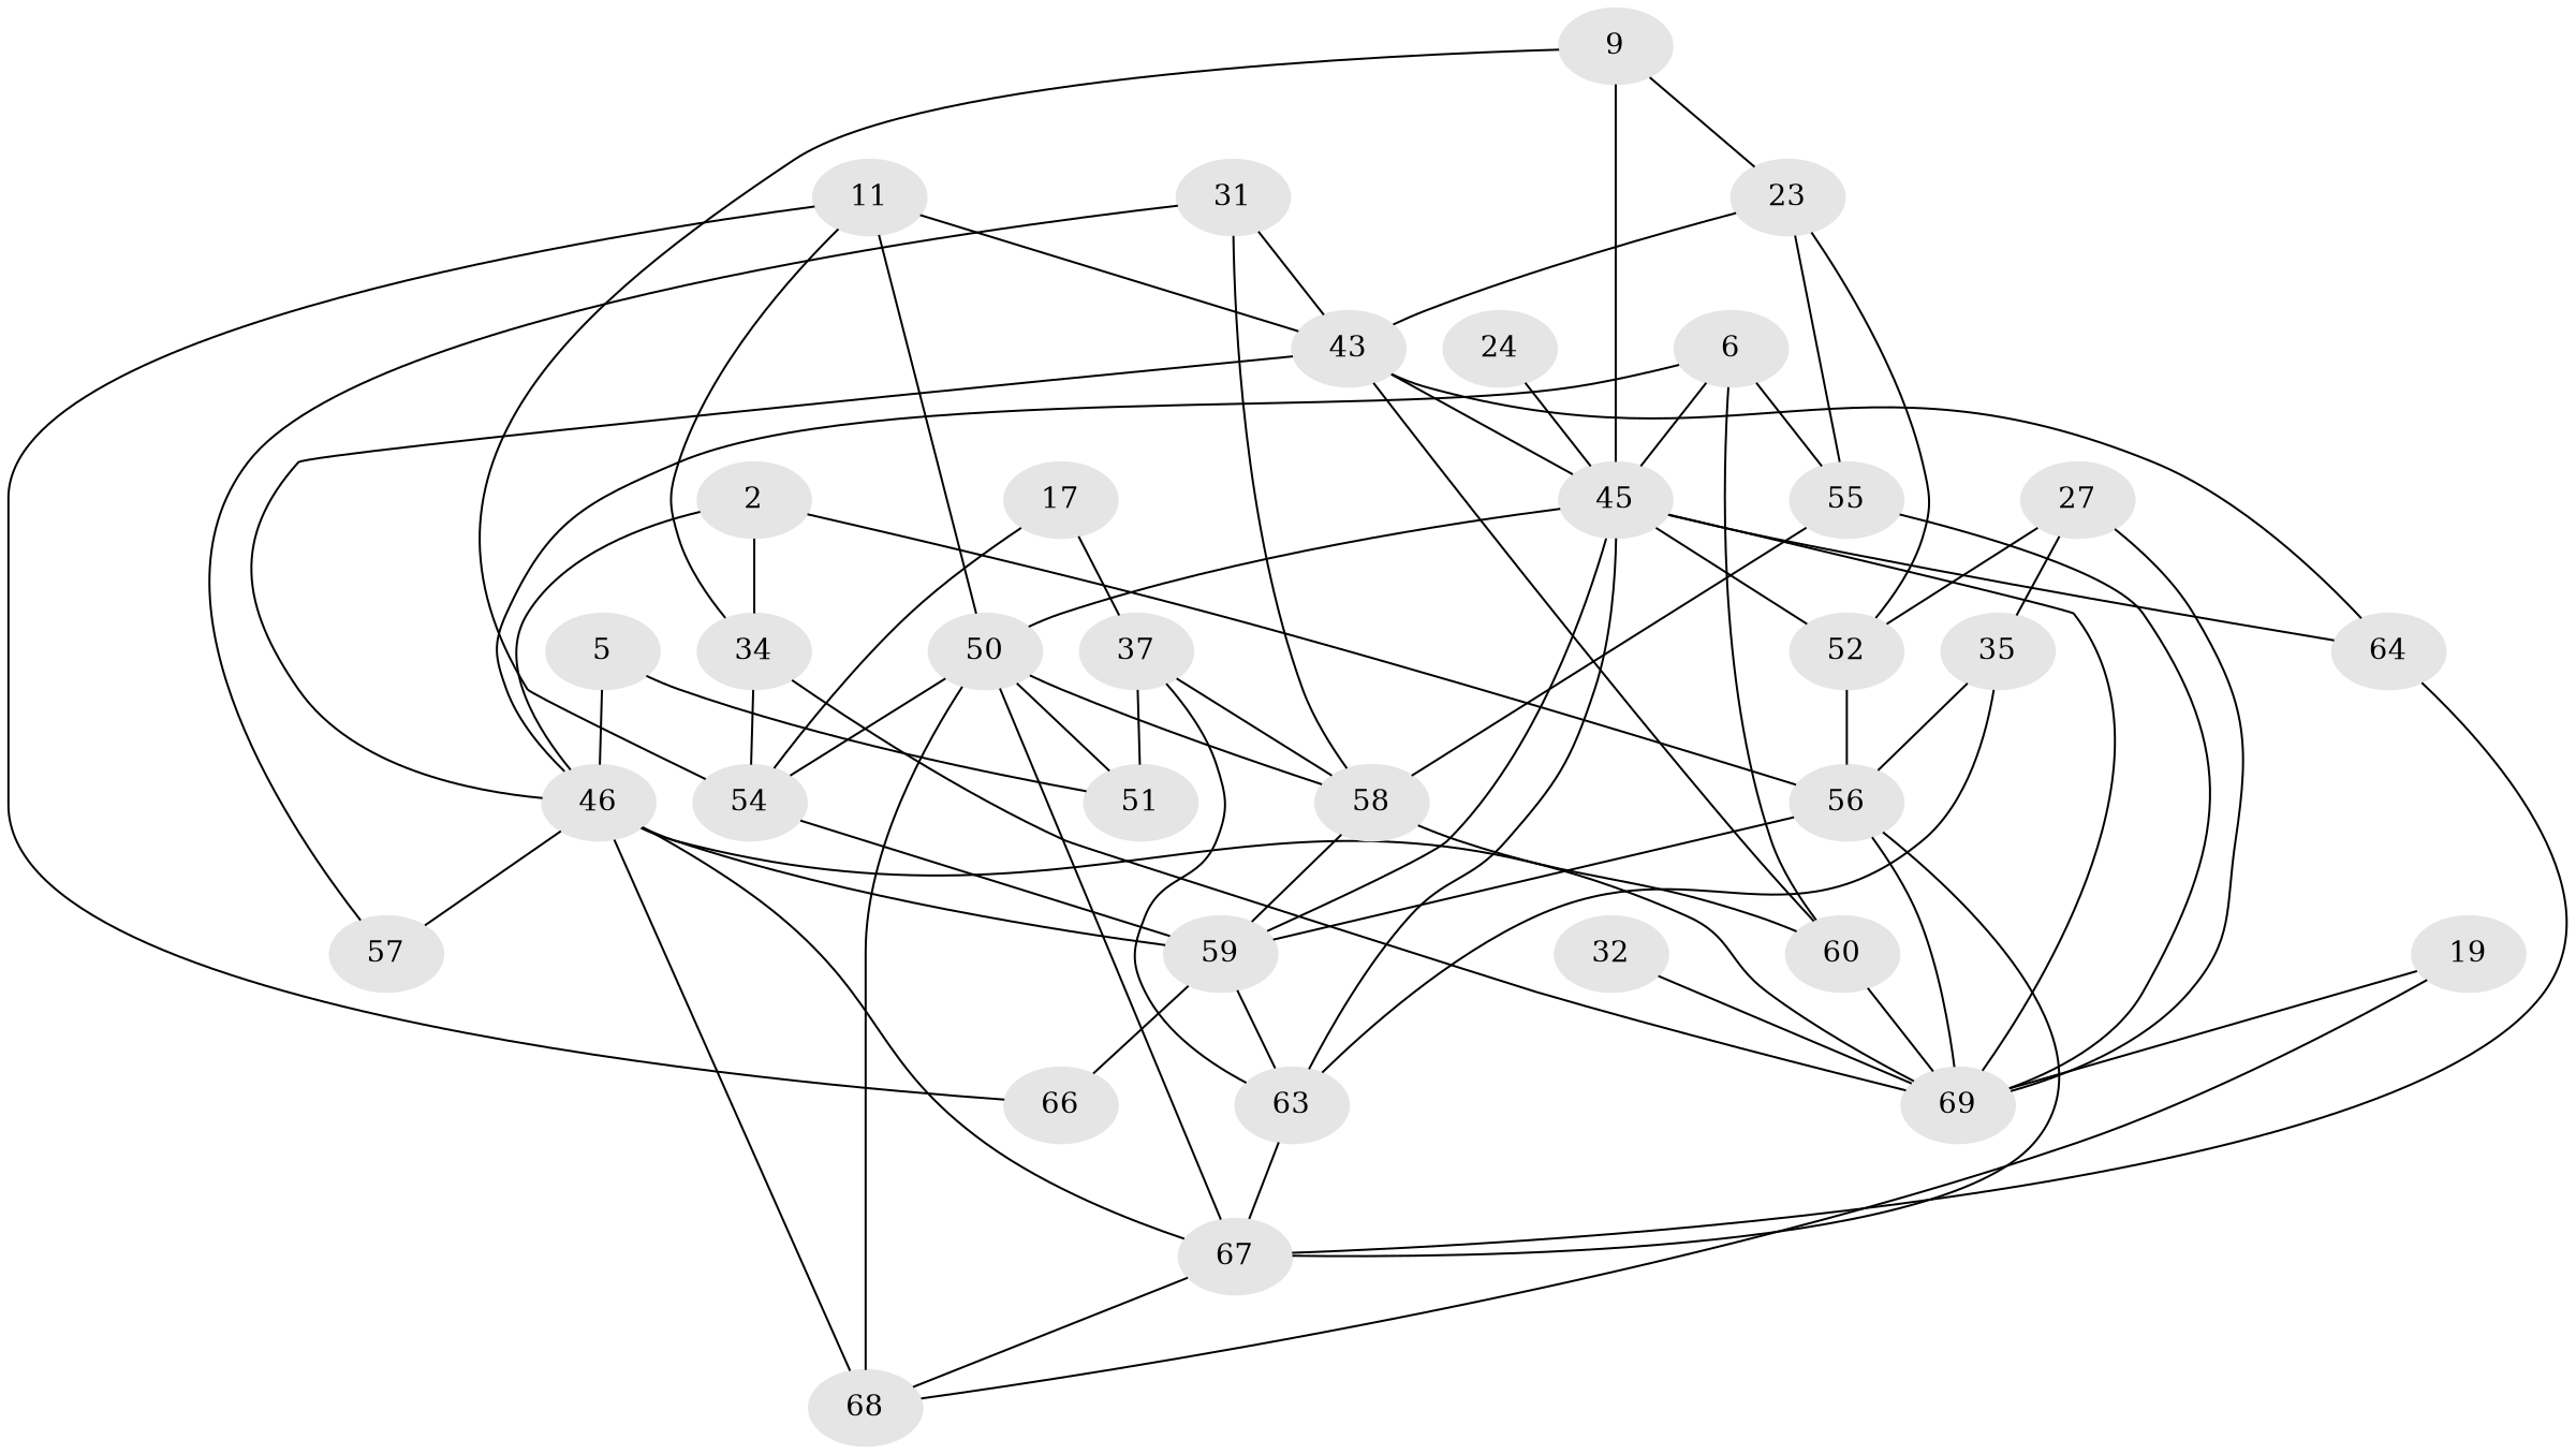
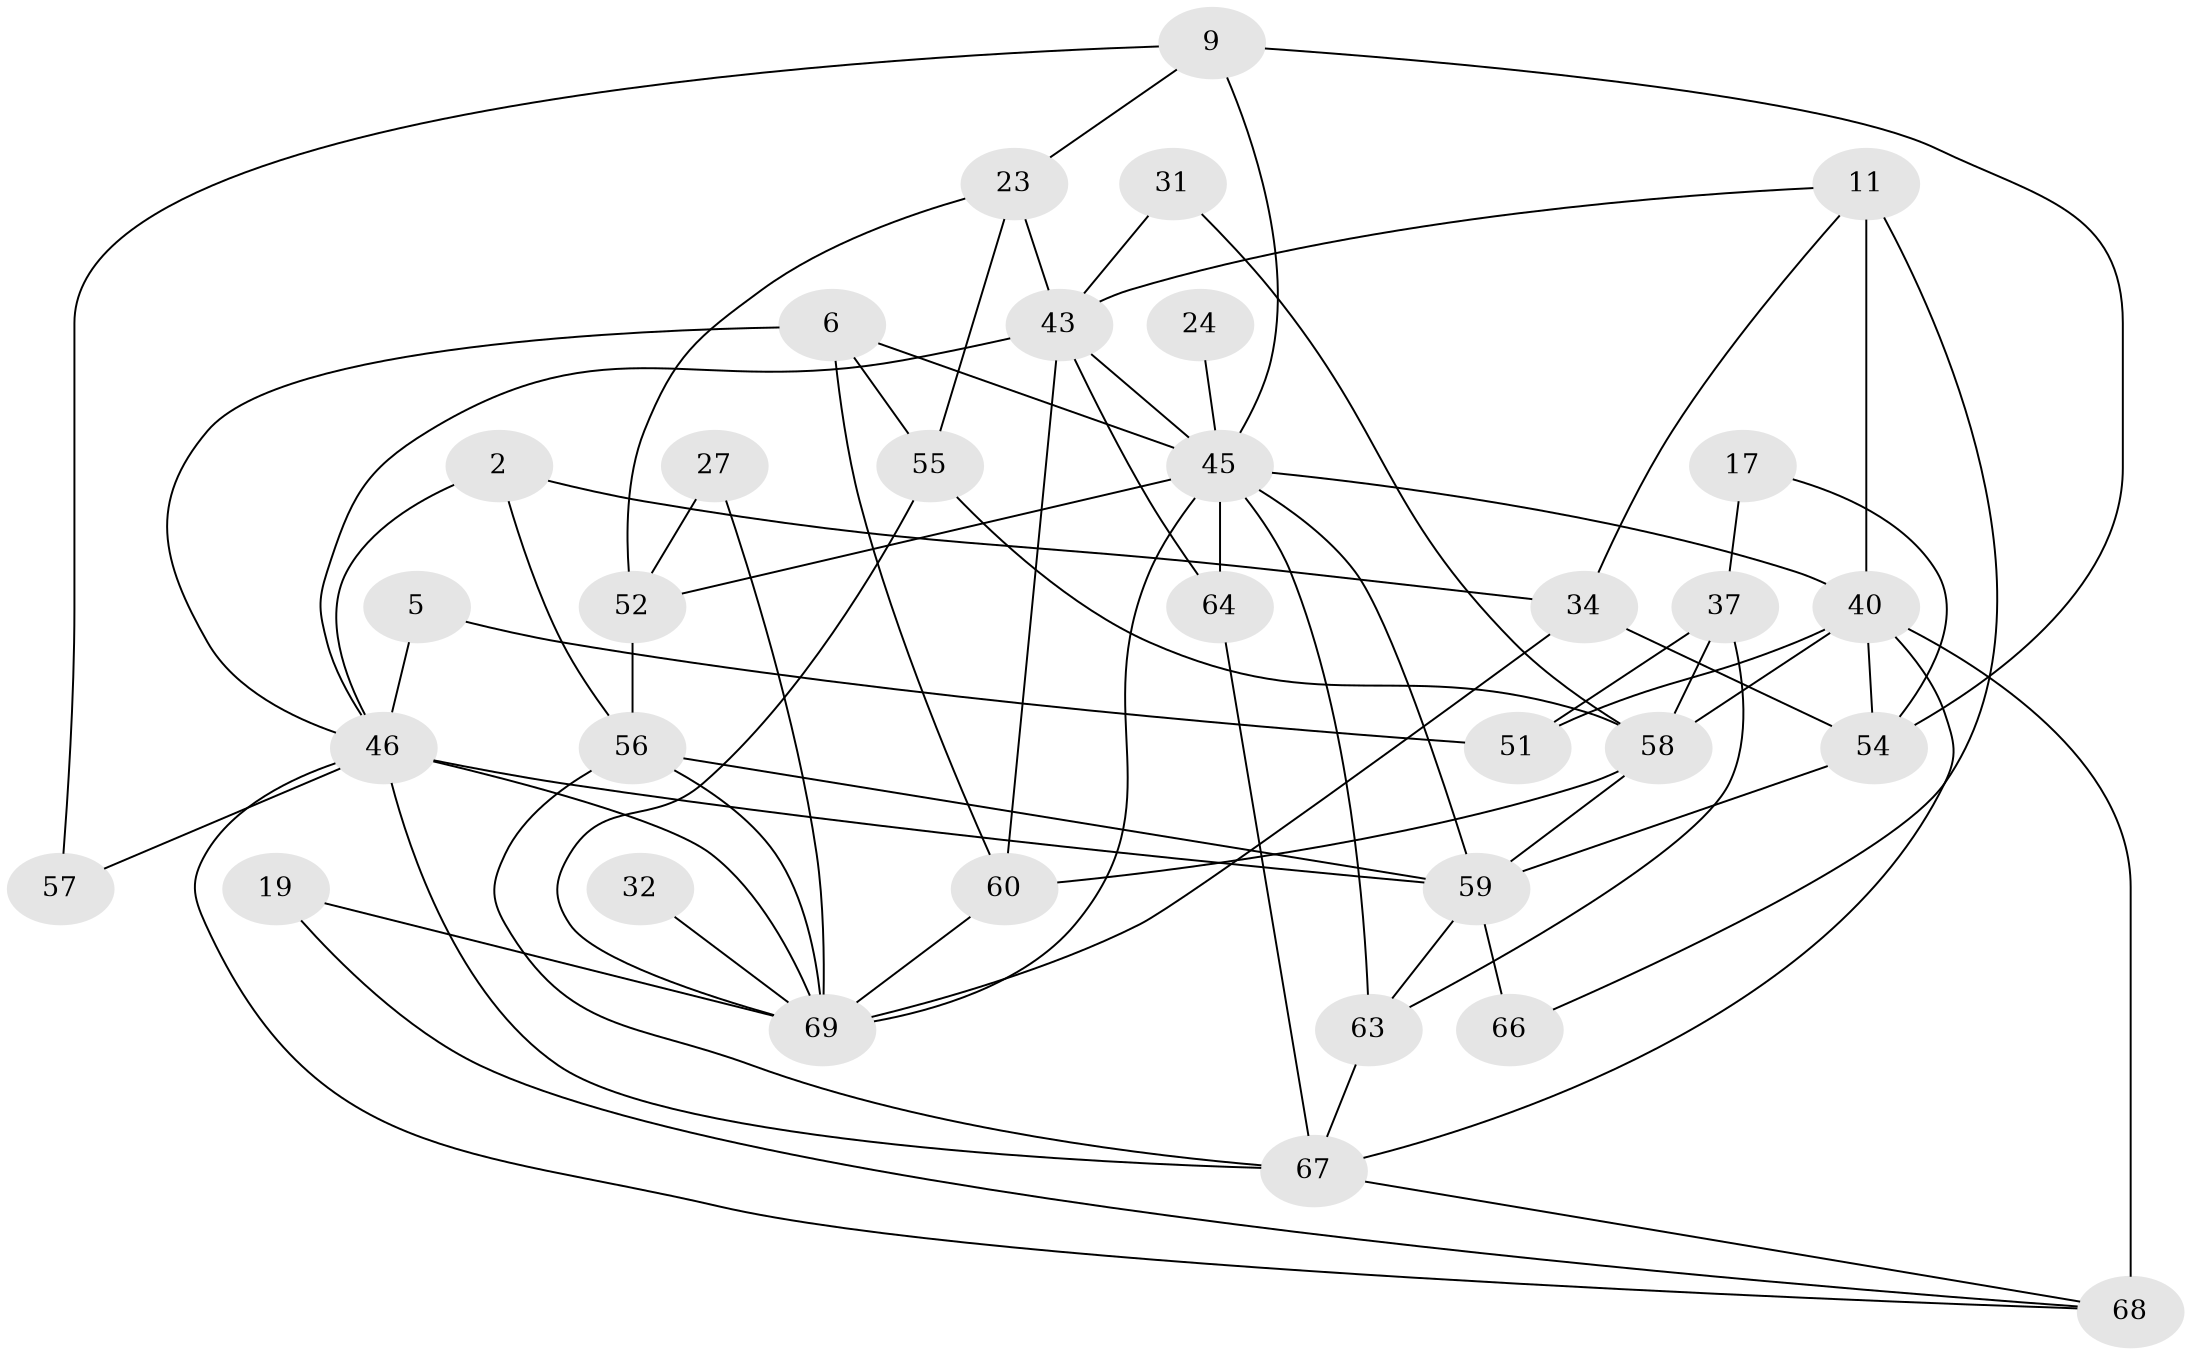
  graph {
    node [color=gray90 style=filled]
    2 [super="+1"]
    34 [super="+26"]
    46 [super="+44"]
    56 [super="+28"]
    54
    69 [super="+62+64"]
    57
    68 [super="+30+61"]
    59 [super="+41"]
    67 [super="+48+53"]
    5
    51
    6
    45 [super="+42"]
    55
    60 [super="+13"]
    43 [super="+29"]
    31
    58 [super="+49"]
    32 [super="+16"]
-   50 [super="+3+20+47"]
+   50 [super="+3+20+47" label=40]
    52 [super="+18+36"]
    63 [super="+4"]
    n24 [label=64 super="+22"]
    9
    23
    11
    66
    17
    37
    19
    24
    27 [super="+15"]
-   35
    2 -- 34 [weight=2]
    2 -- 46
    2 -- 56
    34 -- 54
    34 -- 69 [weight=2]
    46 -- 69 [weight=2]
    46 -- 57
    46 -- 68
    46 -- 59 [weight=2]
    46 -- 67 [weight=2]
    56 -- 69 [weight=2]
    56 -- 59
    56 -- 67
    54 -- 59 [weight=2]
    59 -- 63 [weight=2]
    59 -- 66 [weight=3]
    67 -- 68
    5 -- 46
    5 -- 51
    6 -- 46
    6 -- 45
    6 -- 55
    6 -- 60
    45 -- 69 [weight=2]
    45 -- 59
    45 -- 50
    45 -- 52 [weight=2]
    45 -- 63
    45 -- n24
    55 -- 69
    55 -- 58
    60 -- 69
    43 -- 46 [weight=2]
    43 -- 45
    43 -- 60
    43 -- n24 [weight=2]
    31 -- 43
    31 -- 58
    58 -- 59
    58 -- 60
    32 -- 69
    50 -- 54
    50 -- 68 [weight=4]
    50 -- 67 [weight=2]
    50 -- 51 [weight=2]
    50 -- 58 [weight=2]
    52 -- 56 [weight=2]
    63 -- 67 [weight=2]
    n24 -- 67 [weight=2]
    9 -- 54
-   31 -- 57
+   9 -- 57
    9 -- 45
    9 -- 23
    23 -- 55
    23 -- 43
    23 -- 52
    11 -- 34
    11 -- 43
    11 -- 50 [weight=2]
    11 -- 66
    17 -- 54
    17 -- 37
    37 -- 51
    37 -- 58
    37 -- 63
    19 -- 69
    19 -- 68
    24 -- 45
    27 -- 69
    27 -- 52
-   27 -- 35 [weight=2]
-   35 -- 56
-   35 -- 63
  }
